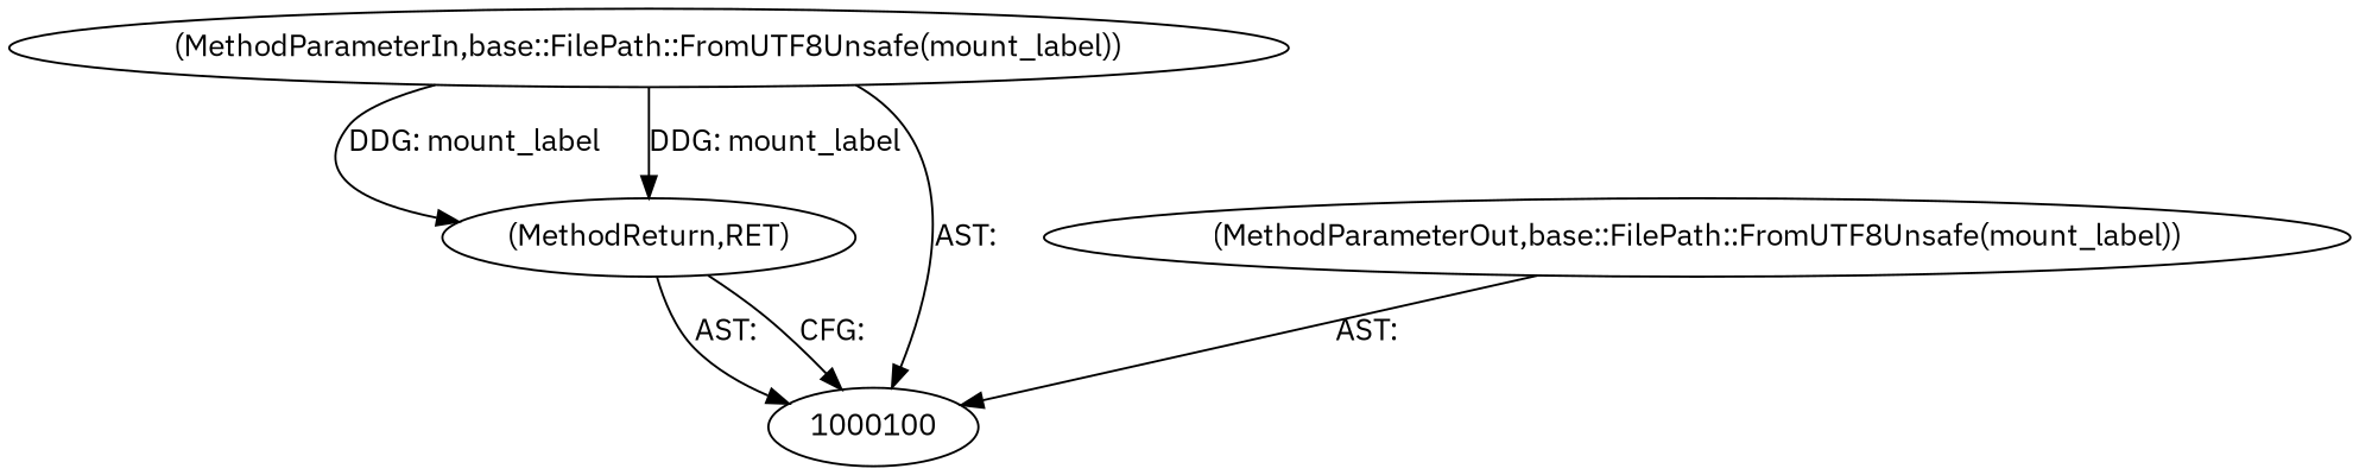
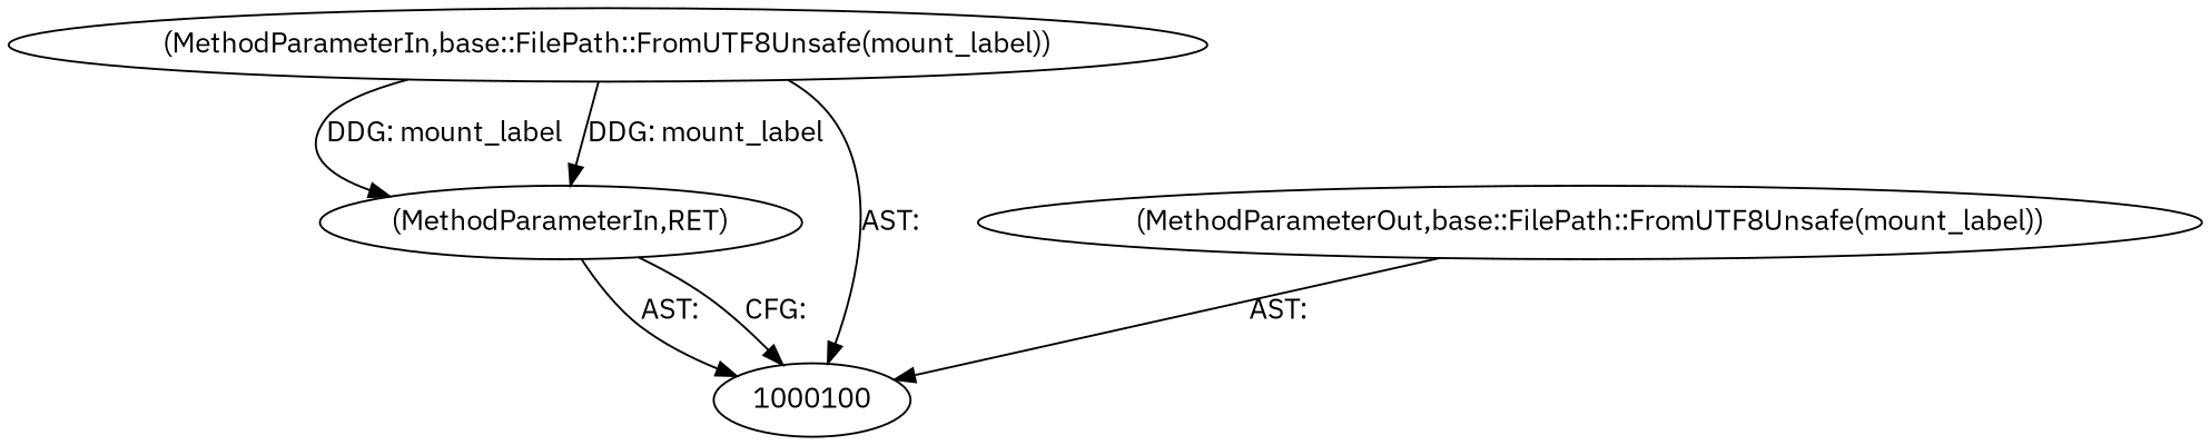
  digraph {
    fontname="IBM Plex Sans"
    node [fontname="IBM Plex Sans"]
    edge [fontname="IBM Plex Sans"]
-   n1 [label="(MethodReturn,RET)"]
+   n1 [label="(MethodParameterIn,RET)"]
    1000100
    n3 [label="(MethodParameterIn,base::FilePath::FromUTF8Unsafe(mount_label))"]
    n4 [label="(MethodParameterOut,base::FilePath::FromUTF8Unsafe(mount_label))"]
    n1 -> 1000100 [label="AST: "]
    n1 -> 1000100 [label="CFG: "]
    n3 -> n1 [label="DDG: mount_label"]
    n3 -> n1 [label="DDG: mount_label"]
    n3 -> 1000100 [label="AST: "]
    n4 -> 1000100 [label="AST: "]
  }
